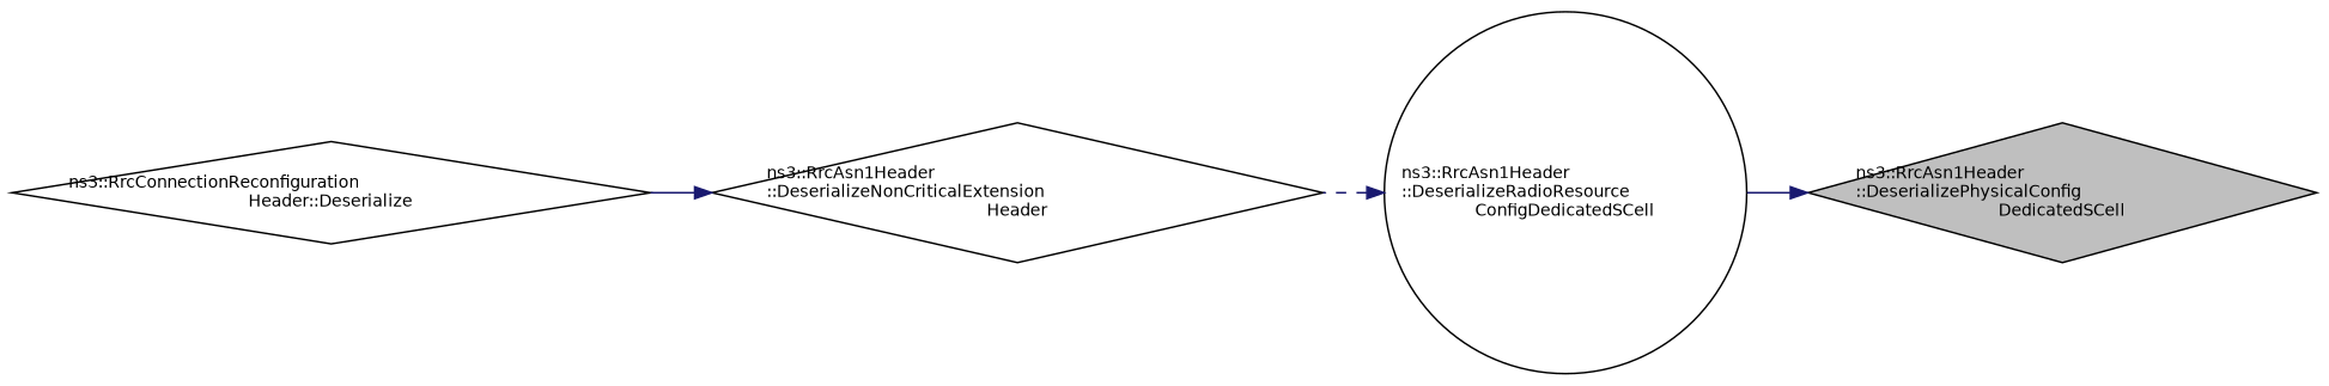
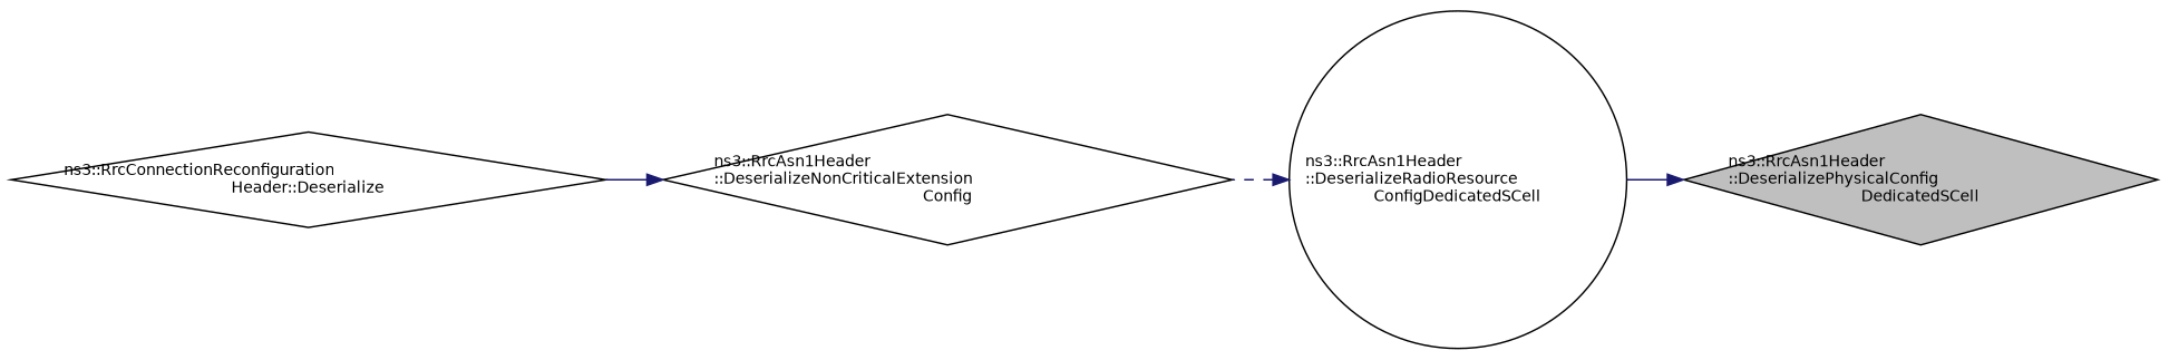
  digraph {
    rankdir=RL
    node [color=black fillcolor=white fontname=Helvetica fontsize=10 shape=diamond style=filled]
    edge [color=midnightblue dir=back fontname=Helvetica fontsize=10 labelfontname=Helvetica labelfontsize=10 style=solid]
    n1 [fillcolor=grey75 fontcolor=black height=0.2 label="ns3::RrcAsn1Header\l::DeserializePhysicalConfig\lDedicatedSCell" width=0.4]
    n2 [height=0.2 label="ns3::RrcAsn1Header\l::DeserializeRadioResource\lConfigDedicatedSCell" shape=circle width=0.4]
-   n3 [height=0.2 label="ns3::RrcAsn1Header\l::DeserializeNonCriticalExtension\lHeader" width=0.4]
+   n3 [height=0.2 label="ns3::RrcAsn1Header\l::DeserializeNonCriticalExtension\lConfig" width=0.4]
    n4 [height=0.2 label="ns3::RrcConnectionReconfiguration\lHeader::Deserialize" width=0.4]
    n1 -> n2
    n2 -> n3 [style=dashed]
    n3 -> n4
  }
